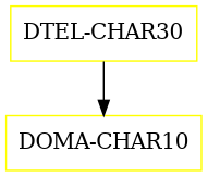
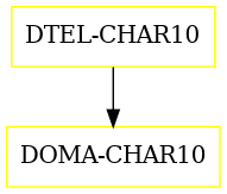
  digraph {
    node [color=yellow shape=box]
-   "DTEL-CHAR10" [label="DTEL-CHAR30"]
+   "DTEL-CHAR10"
    "DOMA-CHAR10"
    "DTEL-CHAR10" -> "DOMA-CHAR10"
  }
